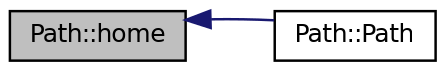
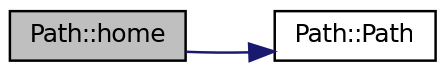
  digraph {
    rankdir=LR
    node [color=black fontname=Helvetica fontsize=10 shape=record style=filled]
    n1 [fillcolor=grey75 fontcolor=black height=0.2 label="Path::home" width=0.4]
    n2 [fillcolor=white height=0.2 label="Path::Path" width=0.4]
-   n2 -> n1 [color=midnightblue fontname=Helvetica fontsize=10 labelfontname=Helvetica labelfontsize=10 style=solid]
+   n1 -> n2 [color=midnightblue fontname=Helvetica fontsize=10 labelfontname=Helvetica labelfontsize=10 style=solid]
  }
